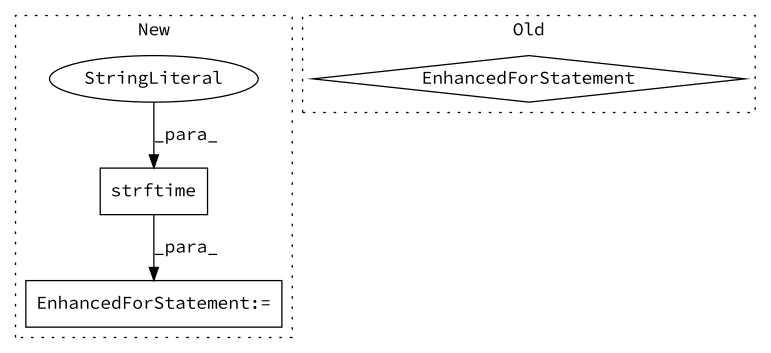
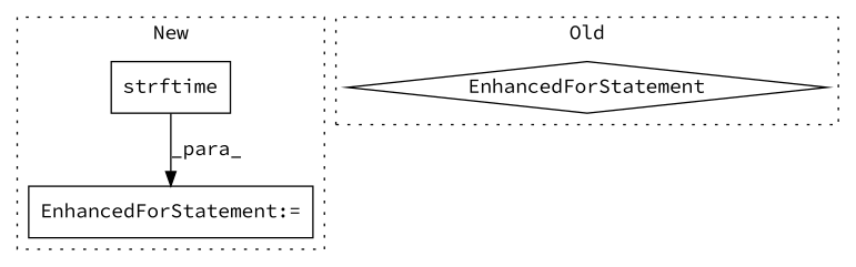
  digraph {
    fontname="Source Code Pro"
    node [fontname="Source Code Pro" shape=box]
    edge [fontname="Source Code Pro"]
    n1 [a=32 l="9,1" label=strftime s="4461,4512"]
-   n2 [a=45 l=19 label=StringLiteral s=4470 shape=ellipse]
    n3 [a=7 l=1 label="EnhancedForStatement:=" s=4530]
    n4 [a=70 l="61,2" label=EnhancedForStatement s="3668,3744" shape=diamond]
    subgraph cluster_1 {
      label=New
      style=dotted
      n1
-     n2
      n3
    }
    subgraph cluster_2 {
      label=Old
      style=dotted
      n4
    }
    n1 -> n3 [label=_para_]
-   n2 -> n1 [label=_para_]
  }
